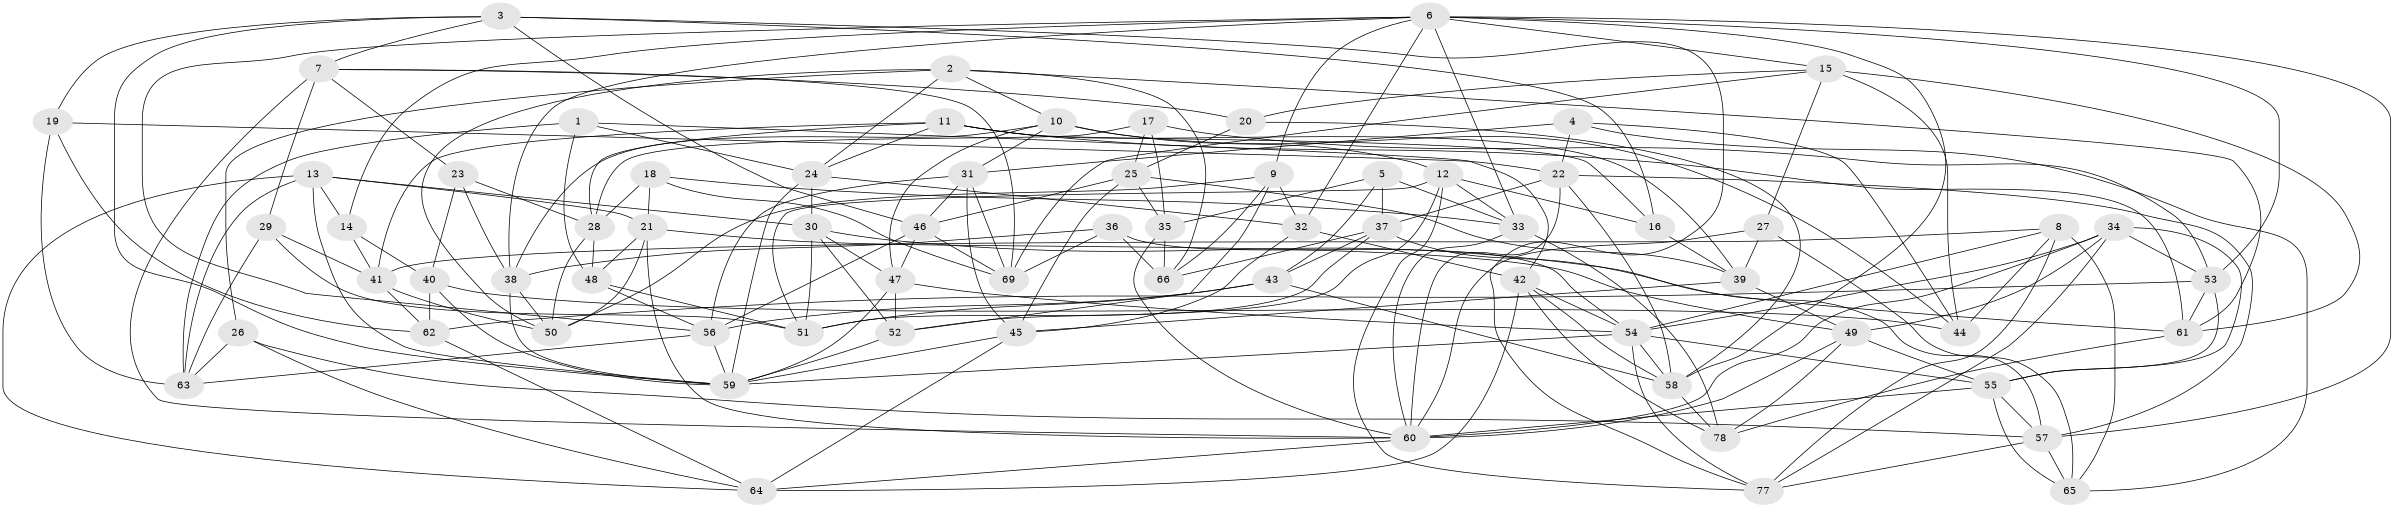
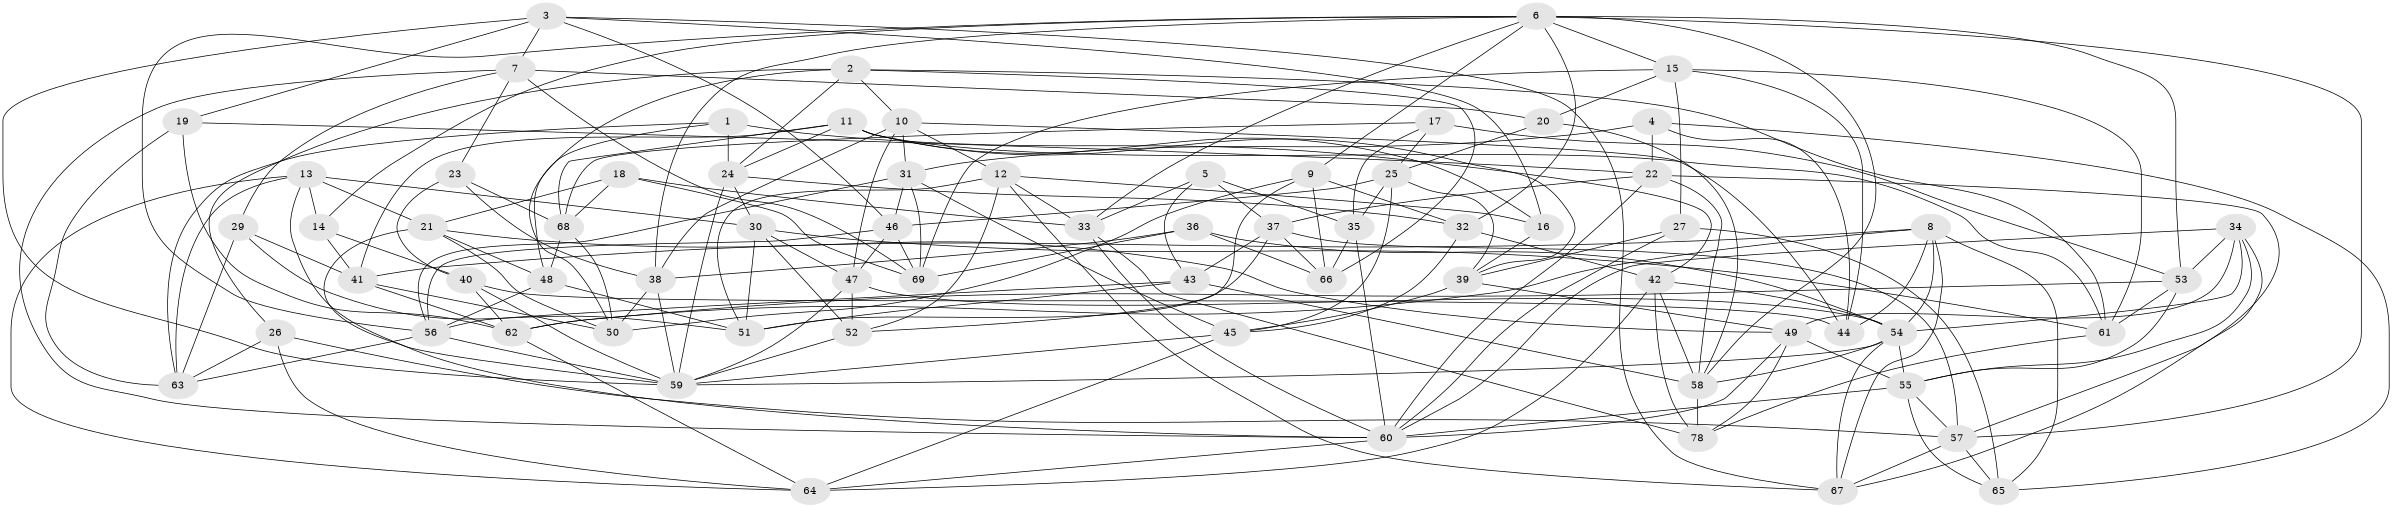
  graph {
    node [color=gray90 style=filled]
    edge [weight=1.0]
    1
    24
    42
    48
    63
    59
    32
    30
    58
    54
    64
    n12 [label=78]
    56
    51
    2
    10
    26
    50
    61
    66
    31
    44
    38
    12
    47
    57
    3
    7
    16
    19
    46
-   67 [label=77]
+   67
    20
    23
    29
    60
    69
    39
    22
    62
    4
    65
    37
    45
    5
    33
    35
    43
    6
    9
    14
    15
    53
    52
    41
    40
    27
    55
    25
-   28
+   28 [label=68]
    8
    11
    49
    13
    21
    17
    18
    34
    36
    1 -- 24
    1 -- 42
    1 -- 48
    1 -- 63
    24 -- 59
    24 -- 32
    24 -- 30
    42 -- 58
    42 -- 54
    42 -- 64
    42 -- n12
    48 -- 56 [weight=2.0]
    48 -- 51
    32 -- 42
    32 -- 45
    30 -- 51
    30 -- 61
    30 -- 47
    30 -- 52
    58 -- n12 [weight=2.0]
    54 -- 59
    54 -- 58
    54 -- 67
    54 -- 55 [weight=2.0]
    56 -- 63
    56 -- 59
    2 -- 24
    2 -- 10
    2 -- 26
    2 -- 50
    2 -- 61
    2 -- 66
    10 -- 31
    10 -- 44
    10 -- 38
    10 -- 12
    10 -- 47
    26 -- 63
    26 -- 64
    26 -- 57
    61 -- n12
    31 -- 56
    31 -- 46
    31 -- 69
    31 -- 45
    38 -- 59
    38 -- 50
    12 -- 51
    12 -- 16
    12 -- 67
    12 -- 33
    12 -- 52
    47 -- 59
    47 -- 54
    47 -- 52
    57 -- 67
    57 -- 65 [weight=2.0]
    3 -- 59
    3 -- 7
    3 -- 16
    3 -- 19
    3 -- 46
    3 -- 67
    7 -- 20
    7 -- 23
    7 -- 29
    7 -- 60
    7 -- 69
    16 -- 39
    19 -- 63
    19 -- 22
    19 -- 62
    46 -- 56
    46 -- 47
    46 -- 69
    20 -- 58
    20 -- 25
    23 -- 38
    23 -- 40
    23 -- 28
    29 -- 63
    29 -- 51
    29 -- 41
    60 -- 64
    39 -- 45
    39 -- 49
    22 -- 58
    22 -- 57
    22 -- 60
    22 -- 37
    62 -- 64
    4 -- 31
    4 -- 44
    4 -- 22
    4 -- 65
    37 -- 51
    37 -- 66
    37 -- 57
    37 -- 43
    45 -- 59
    45 -- 64
    5 -- 37
    5 -- 33
    5 -- 35
    5 -- 43
    33 -- n12
    33 -- 60
    35 -- 66 [weight=2.0]
    35 -- 60
    43 -- 58
    43 -- 56
    43 -- 51
    6 -- 32
    6 -- 58
    6 -- 56
    6 -- 38
    6 -- 57
    6 -- 33
    6 -- 9
    6 -- 14
    6 -- 15
    6 -- 53
    9 -- 32 [weight=2.0]
    9 -- 50
    9 -- 66
    9 -- 52
    14 -- 41
    14 -- 40
    15 -- 61
    15 -- 44
    15 -- 20
    15 -- 69
    15 -- 27
    53 -- 61
    53 -- 62
    53 -- 55
    52 -- 59
    41 -- 50
    41 -- 62
    40 -- 59
    40 -- 44 [weight=2.0]
    40 -- 62
    27 -- 60
    27 -- 39
    27 -- 65
    55 -- 57
    55 -- 60
    55 -- 65
    25 -- 46
    25 -- 39
    25 -- 45
    25 -- 35
    28 -- 48
    28 -- 50
    8 -- 54
    8 -- 44
    8 -- 67
+   8 -- 62
    8 -- 65
    8 -- 41
    11 -- 24
    11 -- 61
    11 -- 16
    11 -- 39
    11 -- 41
    11 -- 28
    49 -- n12
    49 -- 60
    49 -- 55
    13 -- 63
    13 -- 59
    13 -- 30
    13 -- 64
    13 -- 14
    13 -- 21
    21 -- 48
    21 -- 50
    21 -- 60
    21 -- 49
    17 -- 35
    17 -- 53
    17 -- 25
    17 -- 28
    18 -- 69
    18 -- 33
    18 -- 28
    18 -- 21
    34 -- 54
    34 -- 67
    34 -- 60
    34 -- 53
    34 -- 55
    34 -- 49
    36 -- 54
    36 -- 66
    36 -- 38
    36 -- 69
  }
